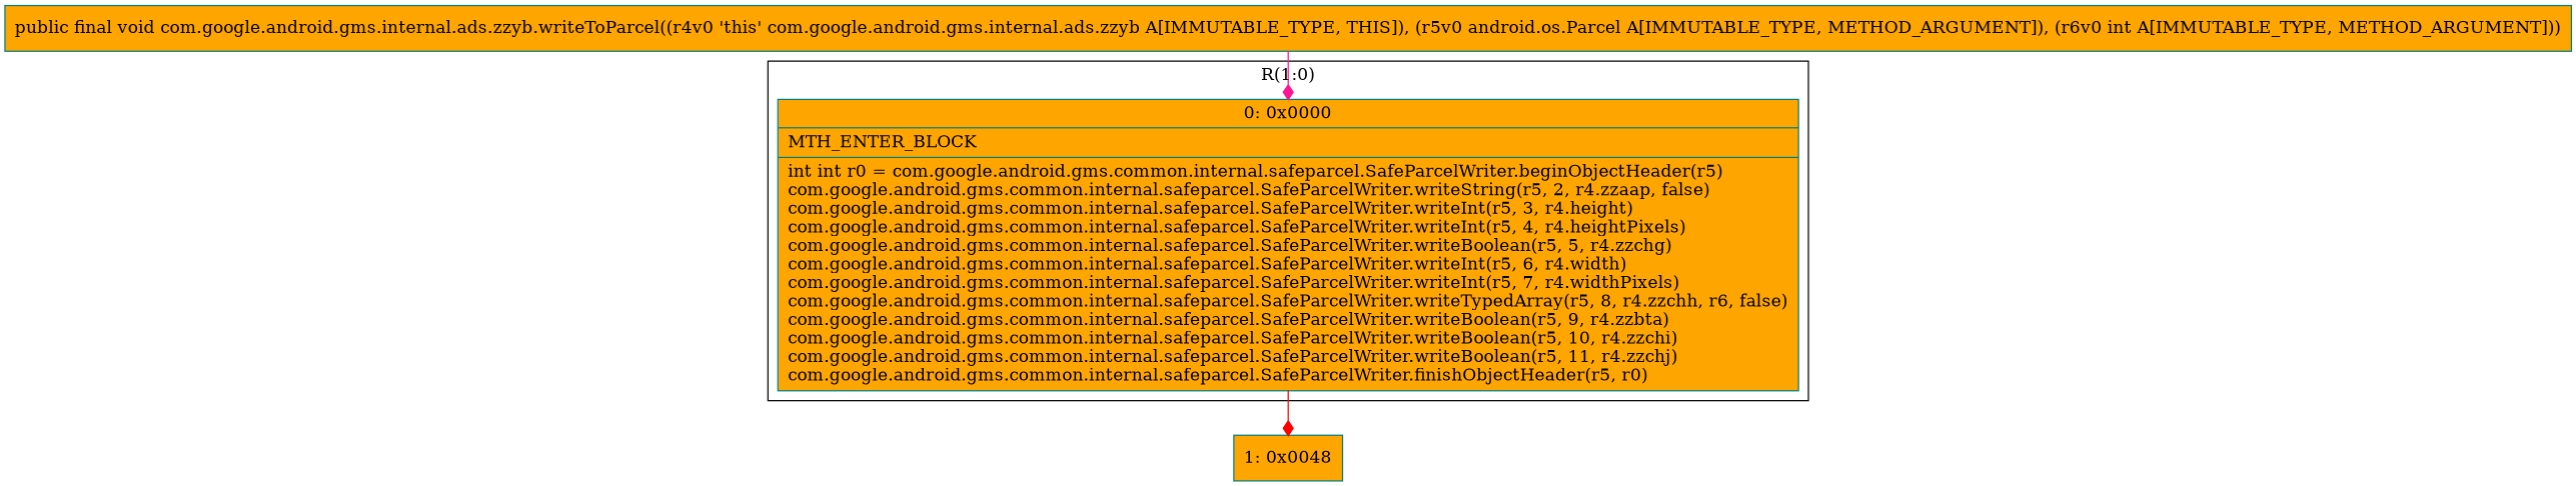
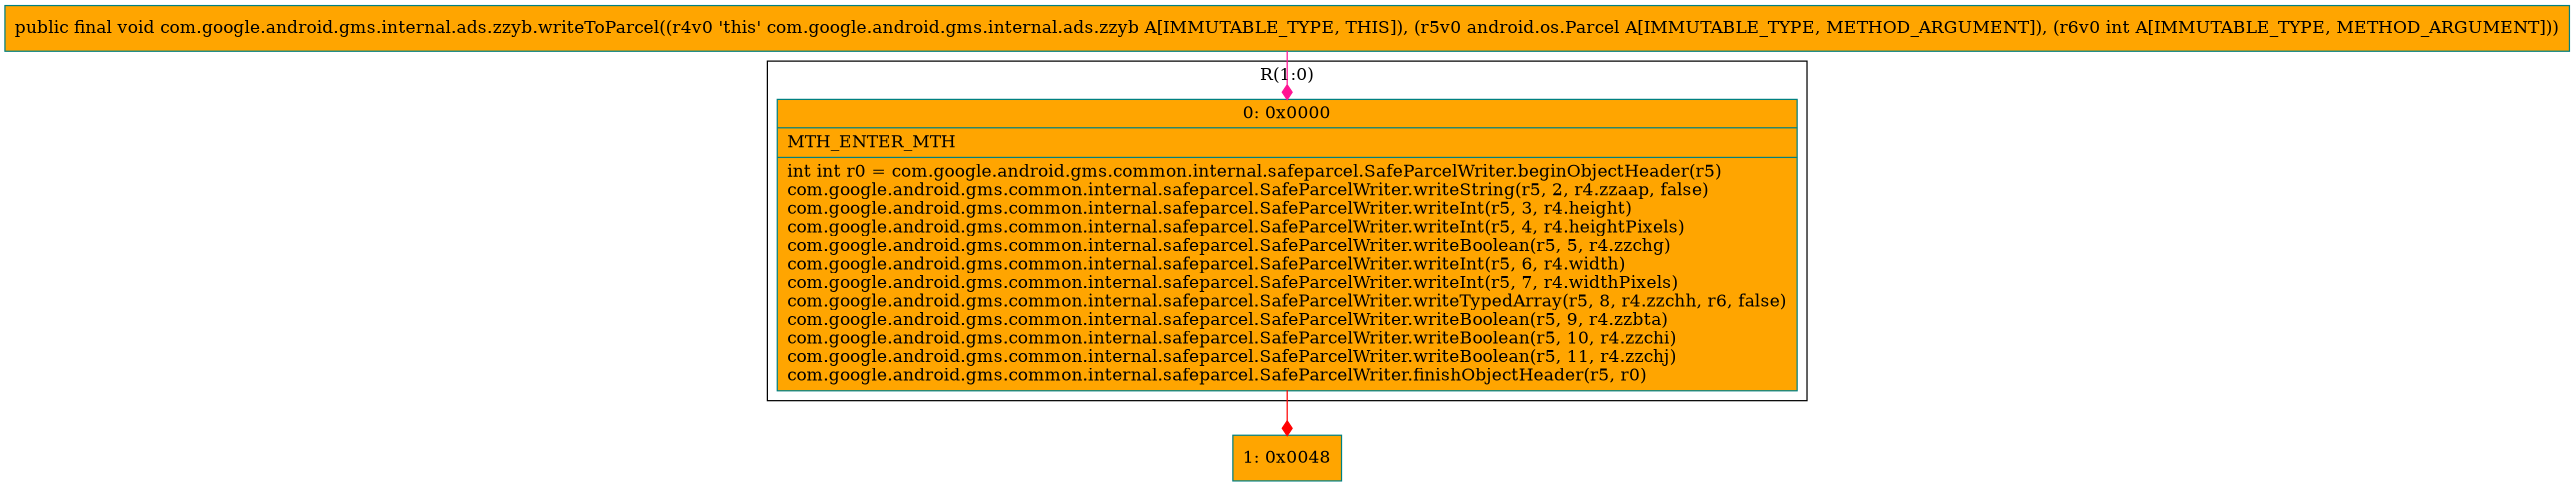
  digraph {
    node [color=teal shape=record style=filled fillcolor=orange]
    edge [arrowhead=diamond]
-   n1 [label="{0\:\ 0x0000|MTH_ENTER_BLOCK\l|int int r0 = com.google.android.gms.common.internal.safeparcel.SafeParcelWriter.beginObjectHeader(r5)\lcom.google.android.gms.common.internal.safeparcel.SafeParcelWriter.writeString(r5, 2, r4.zzaap, false)\lcom.google.android.gms.common.internal.safeparcel.SafeParcelWriter.writeInt(r5, 3, r4.height)\lcom.google.android.gms.common.internal.safeparcel.SafeParcelWriter.writeInt(r5, 4, r4.heightPixels)\lcom.google.android.gms.common.internal.safeparcel.SafeParcelWriter.writeBoolean(r5, 5, r4.zzchg)\lcom.google.android.gms.common.internal.safeparcel.SafeParcelWriter.writeInt(r5, 6, r4.width)\lcom.google.android.gms.common.internal.safeparcel.SafeParcelWriter.writeInt(r5, 7, r4.widthPixels)\lcom.google.android.gms.common.internal.safeparcel.SafeParcelWriter.writeTypedArray(r5, 8, r4.zzchh, r6, false)\lcom.google.android.gms.common.internal.safeparcel.SafeParcelWriter.writeBoolean(r5, 9, r4.zzbta)\lcom.google.android.gms.common.internal.safeparcel.SafeParcelWriter.writeBoolean(r5, 10, r4.zzchi)\lcom.google.android.gms.common.internal.safeparcel.SafeParcelWriter.writeBoolean(r5, 11, r4.zzchj)\lcom.google.android.gms.common.internal.safeparcel.SafeParcelWriter.finishObjectHeader(r5, r0)\l}"]
+   n1 [label="{0\:\ 0x0000|MTH_ENTER_MTH\l|int int r0 = com.google.android.gms.common.internal.safeparcel.SafeParcelWriter.beginObjectHeader(r5)\lcom.google.android.gms.common.internal.safeparcel.SafeParcelWriter.writeString(r5, 2, r4.zzaap, false)\lcom.google.android.gms.common.internal.safeparcel.SafeParcelWriter.writeInt(r5, 3, r4.height)\lcom.google.android.gms.common.internal.safeparcel.SafeParcelWriter.writeInt(r5, 4, r4.heightPixels)\lcom.google.android.gms.common.internal.safeparcel.SafeParcelWriter.writeBoolean(r5, 5, r4.zzchg)\lcom.google.android.gms.common.internal.safeparcel.SafeParcelWriter.writeInt(r5, 6, r4.width)\lcom.google.android.gms.common.internal.safeparcel.SafeParcelWriter.writeInt(r5, 7, r4.widthPixels)\lcom.google.android.gms.common.internal.safeparcel.SafeParcelWriter.writeTypedArray(r5, 8, r4.zzchh, r6, false)\lcom.google.android.gms.common.internal.safeparcel.SafeParcelWriter.writeBoolean(r5, 9, r4.zzbta)\lcom.google.android.gms.common.internal.safeparcel.SafeParcelWriter.writeBoolean(r5, 10, r4.zzchi)\lcom.google.android.gms.common.internal.safeparcel.SafeParcelWriter.writeBoolean(r5, 11, r4.zzchj)\lcom.google.android.gms.common.internal.safeparcel.SafeParcelWriter.finishObjectHeader(r5, r0)\l}"]
    n2 [label="{1\:\ 0x0048}"]
    n3 [label="{public final void com.google.android.gms.internal.ads.zzyb.writeToParcel((r4v0 'this' com.google.android.gms.internal.ads.zzyb A[IMMUTABLE_TYPE, THIS]), (r5v0 android.os.Parcel A[IMMUTABLE_TYPE, METHOD_ARGUMENT]), (r6v0 int A[IMMUTABLE_TYPE, METHOD_ARGUMENT])) }"]
    subgraph cluster_1 {
      label="R(1:0)"
      n1
    }
    n1 -> n2 [color=red]
    n3 -> n1 [color=deeppink]
  }
